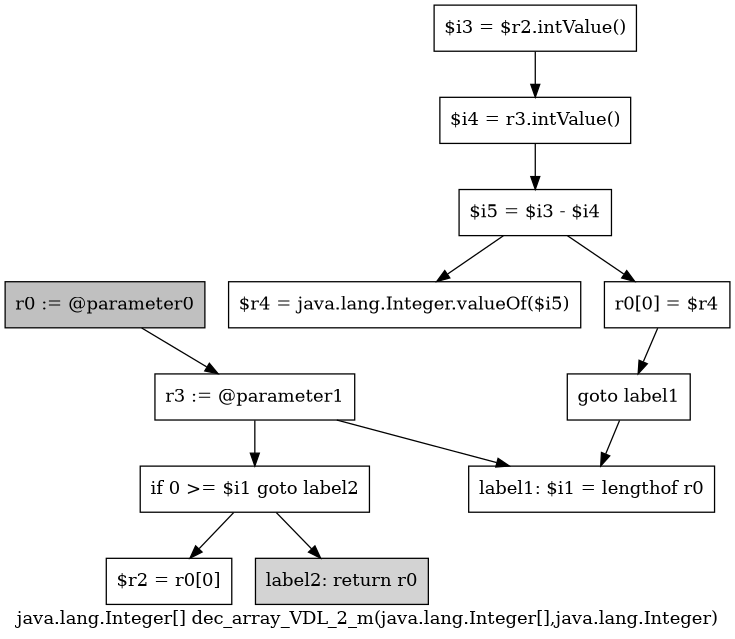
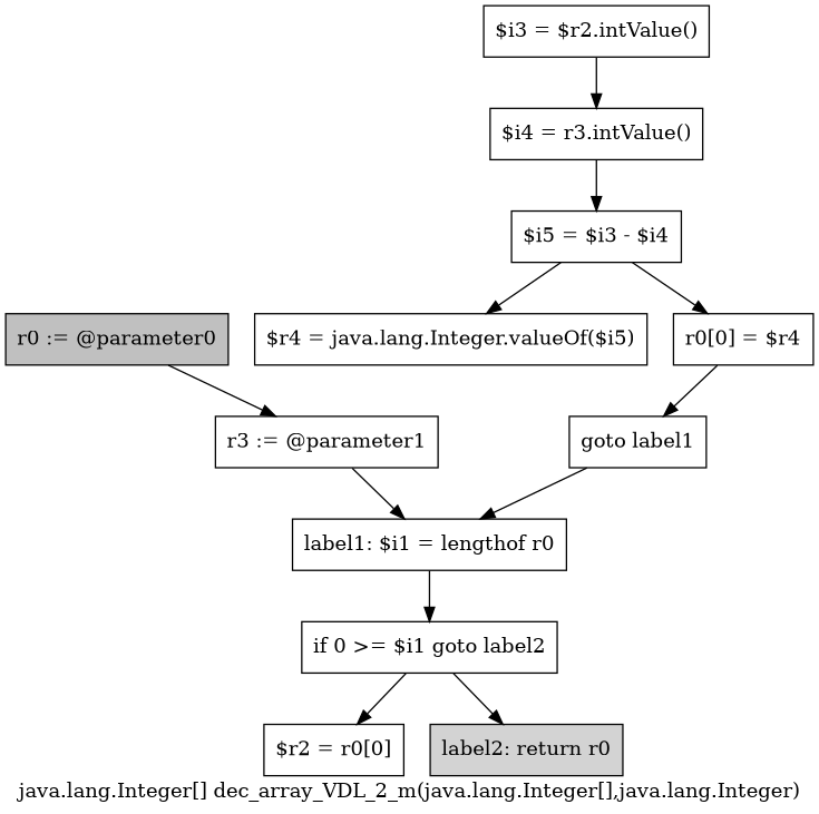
  digraph {
    label="java.lang.Integer[] dec_array_VDL_2_m(java.lang.Integer[],java.lang.Integer)"
    node [shape=box]
    n1 [fillcolor=gray label="r0 := @parameter0" style=filled]
    n2 [label="r3 := @parameter1"]
    n3 [label="label1: $i1 = lengthof r0"]
    n4 [label="if 0 >= $i1 goto label2"]
    n5 [label="$r2 = r0[0]"]
    n6 [fillcolor=lightgray label="label2: return r0" style=filled]
    n7 [label="$i3 = $r2.intValue()"]
    n8 [label="$i4 = r3.intValue()"]
    n9 [label="$i5 = $i3 - $i4"]
    n10 [label="$r4 = java.lang.Integer.valueOf($i5)"]
    n11 [label="r0[0] = $r4"]
    n12 [label="goto label1"]
    n1 -> n2
    n2 -> n3
-   n2 -> n4
+   n3 -> n4
    n4 -> n5
    n4 -> n6
    n7 -> n8
    n8 -> n9
    n9 -> n10
    n9 -> n11
    n11 -> n12
    n12 -> n3
  }
